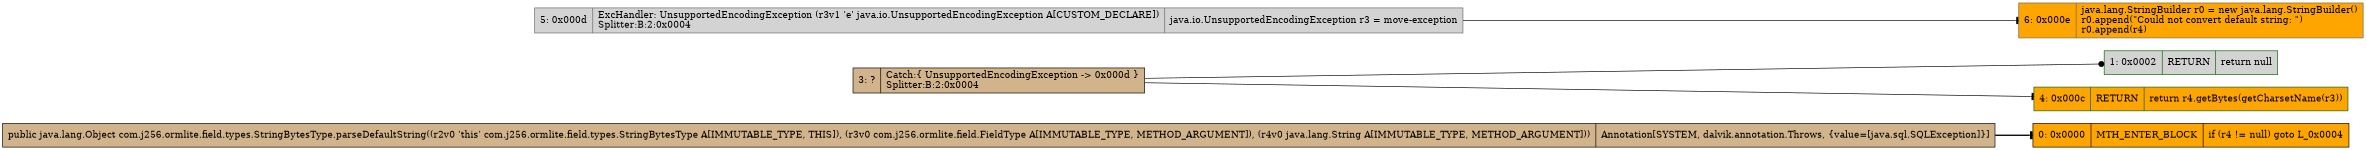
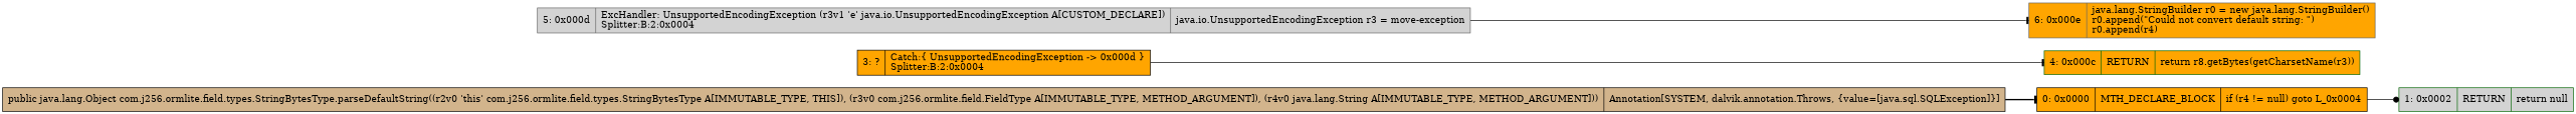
  digraph {
    rankdir=LR
    node [color=black fillcolor=orange shape=record style=filled]
    edge [arrowhead=tee style=solid]
-   n1 [label="{0\:\ 0x0000|MTH_ENTER_BLOCK\l|if (r4 != null) goto L_0x0004\l}"]
+   n1 [label="{0\:\ 0x0000|MTH_DECLARE_BLOCK\l|if (r4 != null) goto L_0x0004\l}"]
    n2 [color=darkgreen fillcolor=lightgrey label="{1\:\ 0x0002|RETURN\l|return null\l}"]
-   n3 [fillcolor=tan label="{3\:\ ?|Catch:\{ UnsupportedEncodingException \-\> 0x000d \}\lSplitter:B:2:0x0004\l}"]
-   n4 [color=darkgreen label="{4\:\ 0x000c|RETURN\l|return r4.getBytes(getCharsetName(r3))\l}"]
+   n3 [label="{3\:\ ?|Catch:\{ UnsupportedEncodingException \-\> 0x000d \}\lSplitter:B:2:0x0004\l}"]
+   n4 [color=darkgreen label="{4\:\ 0x000c|RETURN\l|return r8.getBytes(getCharsetName(r3))\l}"]
    n5 [color=gray40 fillcolor=lightgrey label="{5\:\ 0x000d|ExcHandler: UnsupportedEncodingException (r3v1 'e' java.io.UnsupportedEncodingException A[CUSTOM_DECLARE])\lSplitter:B:2:0x0004\l|java.io.UnsupportedEncodingException r3 = move\-exception\l}"]
    n6 [color=gray40 label="{6\:\ 0x000e|java.lang.StringBuilder r0 = new java.lang.StringBuilder()\lr0.append(\"Could not convert default string: \")\lr0.append(r4)\l}"]
    n7 [fillcolor=tan label="{public java.lang.Object com.j256.ormlite.field.types.StringBytesType.parseDefaultString((r2v0 'this' com.j256.ormlite.field.types.StringBytesType A[IMMUTABLE_TYPE, THIS]), (r3v0 com.j256.ormlite.field.FieldType A[IMMUTABLE_TYPE, METHOD_ARGUMENT]), (r4v0 java.lang.String A[IMMUTABLE_TYPE, METHOD_ARGUMENT]))  | Annotation[SYSTEM, dalvik.annotation.Throws, \{value=[java.sql.SQLException]\}]\l}"]
-   n3 -> n2 [arrowhead=dot]
+   n1 -> n2 [arrowhead=dot]
    n3 -> n4
    n5 -> n6
    n7 -> n1 [style=bold]
  }
